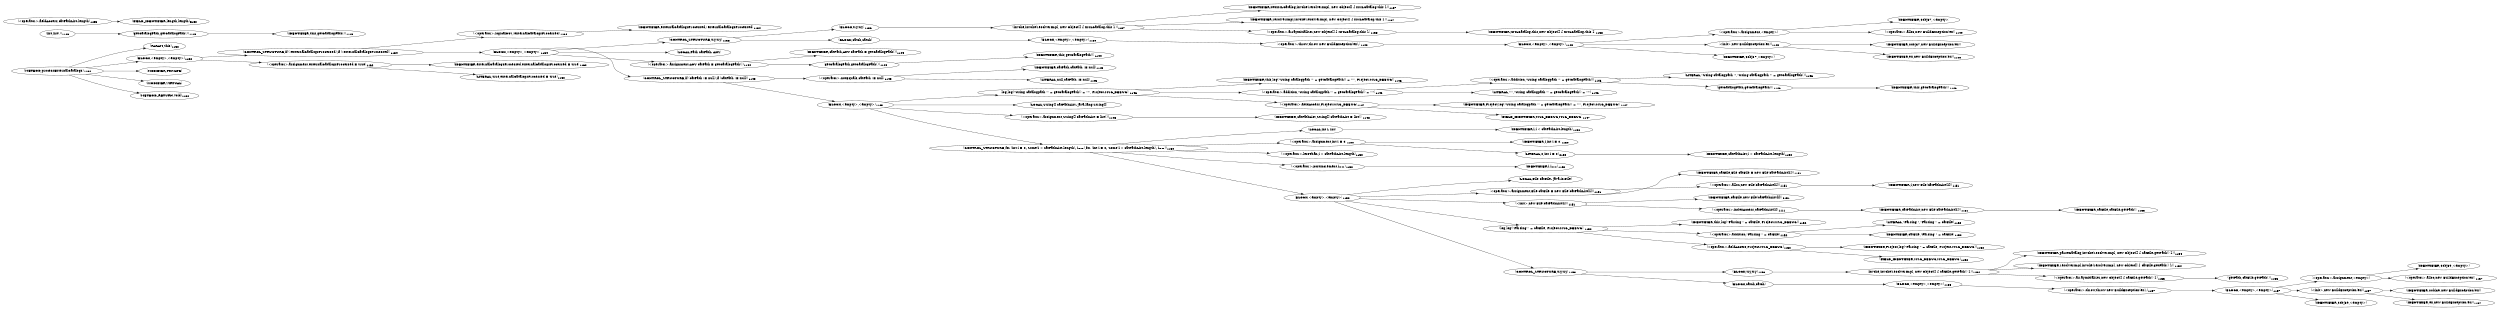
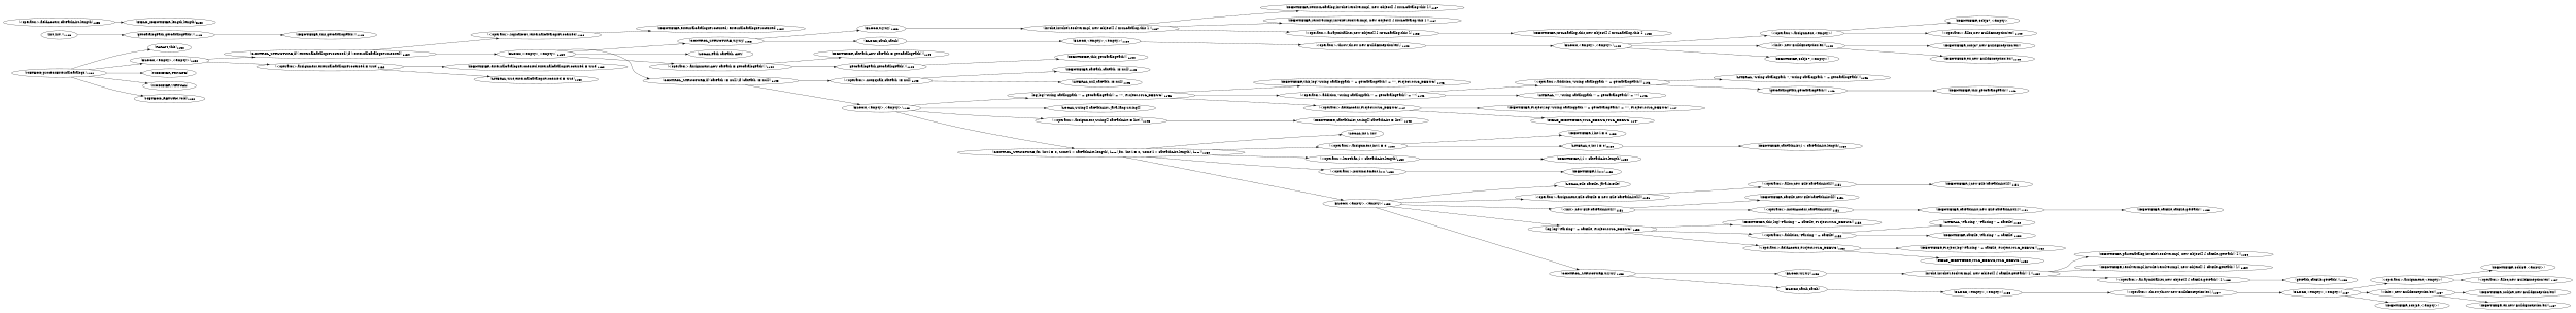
  digraph {
    rankdir=LR
    n1 [label=<(METHOD,processExternalCatalogs)<SUB>1132</SUB>>]
    n2 [label=<(PARAM,this)<SUB>1132</SUB>>]
    n3 [label=<(BLOCK,&lt;empty&gt;,&lt;empty&gt;)<SUB>1132</SUB>>]
    n4 [label=<(MODIFIER,PRIVATE)>]
    n5 [label=<(MODIFIER,VIRTUAL)>]
    n6 [label=<(METHOD_RETURN,void)<SUB>1132</SUB>>]
    n7 [label=<(CONTROL_STRUCTURE,if (!externalCatalogsProcessed),if (!externalCatalogsProcessed))<SUB>1134</SUB>>]
    n8 [label=<(&lt;operator&gt;.assignment,externalCatalogsProcessed = true)<SUB>1162</SUB>>]
    n9 [label=<(&lt;operator&gt;.logicalNot,!externalCatalogsProcessed)<SUB>1134</SUB>>]
    n10 [label=<(BLOCK,&lt;empty&gt;,&lt;empty&gt;)<SUB>1134</SUB>>]
    n11 [label=<(IDENTIFIER,externalCatalogsProcessed,externalCatalogsProcessed = true)<SUB>1162</SUB>>]
    n12 [label=<(LITERAL,true,externalCatalogsProcessed = true)<SUB>1162</SUB>>]
    n13 [label=<(IDENTIFIER,externalCatalogsProcessed,!externalCatalogsProcessed)<SUB>1134</SUB>>]
    n14 [label=<(CONTROL_STRUCTURE,try,try)<SUB>1136</SUB>>]
    n15 [label=<(LOCAL,Path catPath: ANY)>]
    n16 [label=<(&lt;operator&gt;.assignment,ANY catPath = getCatalogPath())<SUB>1144</SUB>>]
    n17 [label=<(CONTROL_STRUCTURE,if (catPath != null),if (catPath != null))<SUB>1145</SUB>>]
    n18 [label=<(BLOCK,try,try)<SUB>1136</SUB>>]
    n19 [label=<(BLOCK,catch,catch)>]
    n20 [label=<(IDENTIFIER,catPath,ANY catPath = getCatalogPath())<SUB>1144</SUB>>]
    n21 [label=<(getCatalogPath,getCatalogPath())<SUB>1144</SUB>>]
    n22 [label=<(&lt;operator&gt;.notEquals,catPath != null)<SUB>1145</SUB>>]
    n23 [label=<(BLOCK,&lt;empty&gt;,&lt;empty&gt;)<SUB>1145</SUB>>]
    n24 [label=<(invoke,invoke(resolverImpl, new Object[] { XMLCatalog.this }))<SUB>1137</SUB>>]
    n25 [label=<(BLOCK,&lt;empty&gt;,&lt;empty&gt;)<SUB>1139</SUB>>]
    n26 [label=<(IDENTIFIER,setXMLCatalog,invoke(resolverImpl, new Object[] { XMLCatalog.this }))<SUB>1137</SUB>>]
    n27 [label=<(IDENTIFIER,resolverImpl,invoke(resolverImpl, new Object[] { XMLCatalog.this }))<SUB>1137</SUB>>]
    n28 [label=<(&lt;operator&gt;.arrayInitializer,new Object[] { XMLCatalog.this })<SUB>1138</SUB>>]
    n29 [label=<(IDENTIFIER,XMLCatalog.this,new Object[] { XMLCatalog.this })<SUB>1138</SUB>>]
    n30 [label=<(&lt;operator&gt;.throw,throw new BuildException(ex);)<SUB>1140</SUB>>]
    n31 [label=<(BLOCK,&lt;empty&gt;,&lt;empty&gt;)<SUB>1140</SUB>>]
    n32 [label=<(&lt;operator&gt;.assignment,&lt;empty&gt;)>]
    n33 [label=<(&lt;init&gt;,new BuildException(ex))<SUB>1140</SUB>>]
    n34 [label=<(IDENTIFIER,$obj37,&lt;empty&gt;)>]
    n35 [label=<(IDENTIFIER,$obj37,&lt;empty&gt;)>]
    n36 [label=<(&lt;operator&gt;.alloc,new BuildException(ex))<SUB>1140</SUB>>]
    n37 [label=<(IDENTIFIER,$obj37,new BuildException(ex))>]
    n38 [label=<(IDENTIFIER,ex,new BuildException(ex))<SUB>1140</SUB>>]
    n39 [label=<(IDENTIFIER,this,getCatalogPath())<SUB>1144</SUB>>]
    n40 [label=<(IDENTIFIER,catPath,catPath != null)<SUB>1145</SUB>>]
    n41 [label=<(LITERAL,null,catPath != null)<SUB>1145</SUB>>]
    n42 [label=<(log,log(&quot;Using catalogpath '&quot; + getCatalogPath() + &quot;'&quot;, Project.MSG_DEBUG))<SUB>1146</SUB>>]
    n43 [label=<(LOCAL,String[] catPathList: java.lang.String[])>]
    n44 [label=<(&lt;operator&gt;.assignment,String[] catPathList = list())<SUB>1148</SUB>>]
    n45 [label=<(CONTROL_STRUCTURE,for (int i = 0; Some(i &lt; catPathList.length); i++),for (int i = 0; Some(i &lt; catPathList.length); i++))<SUB>1150</SUB>>]
    n46 [label=<(IDENTIFIER,this,log(&quot;Using catalogpath '&quot; + getCatalogPath() + &quot;'&quot;, Project.MSG_DEBUG))<SUB>1146</SUB>>]
    n47 [label=<(&lt;operator&gt;.addition,&quot;Using catalogpath '&quot; + getCatalogPath() + &quot;'&quot;)<SUB>1146</SUB>>]
    n48 [label=<(&lt;operator&gt;.fieldAccess,Project.MSG_DEBUG)<SUB>1147</SUB>>]
    n49 [label=<(IDENTIFIER,catPathList,String[] catPathList = list())<SUB>1148</SUB>>]
    n50 [label=<(LOCAL,int i: int)>]
    n51 [label=<(&lt;operator&gt;.assignment,int i = 0)<SUB>1100</SUB>>]
    n52 [label=<(&lt;operator&gt;.lessThan,i &lt; catPathList.length)<SUB>1150</SUB>>]
    n53 [label=<(&lt;operator&gt;.postIncrement,i++)<SUB>1150</SUB>>]
    n54 [label=<(BLOCK,&lt;empty&gt;,&lt;empty&gt;)<SUB>1150</SUB>>]
    n55 [label=<(&lt;operator&gt;.addition,&quot;Using catalogpath '&quot; + getCatalogPath())<SUB>1146</SUB>>]
    n56 [label=<(LITERAL,&quot;'&quot;,&quot;Using catalogpath '&quot; + getCatalogPath() + &quot;'&quot;)<SUB>1146</SUB>>]
    n57 [label=<(IDENTIFIER,Project,log(&quot;Using catalogpath '&quot; + getCatalogPath() + &quot;'&quot;, Project.MSG_DEBUG))<SUB>1147</SUB>>]
    n58 [label=<(FIELD_IDENTIFIER,MSG_DEBUG,MSG_DEBUG)<SUB>1147</SUB>>]
    n59 [label=<(LITERAL,&quot;Using catalogpath '&quot;,&quot;Using catalogpath '&quot; + getCatalogPath())<SUB>1146</SUB>>]
    n60 [label=<(getCatalogPath,getCatalogPath())<SUB>1146</SUB>>]
    n61 [label=<(IDENTIFIER,this,getCatalogPath())<SUB>1146</SUB>>]
    n62 [label=<(list,list())<SUB>1148</SUB>>]
    n63 [label=<(getCatalogPath,getCatalogPath())<SUB>1148</SUB>>]
    n64 [label=<(IDENTIFIER,this,getCatalogPath())<SUB>1148</SUB>>]
    n65 [label=<(IDENTIFIER,i,int i = 0)<SUB>1150</SUB>>]
    n66 [label=<(LITERAL,0,int i = 0)<SUB>2150</SUB>>]
    n67 [label=<(IDENTIFIER,i,i &lt; catPathList.length)<SUB>1150</SUB>>]
    n68 [label=<(IDENTIFIER,i,i++)<SUB>1150</SUB>>]
    n69 [label=<(LOCAL,File catFile: java.io.File)>]
    n70 [label=<(&lt;operator&gt;.assignment,File catFile = new File(catPathList[i]))<SUB>1151</SUB>>]
    n71 [label=<(&lt;init&gt;,new File(catPathList[i]))<SUB>1151</SUB>>]
    n72 [label=<(log,log(&quot;Parsing &quot; + catFile, Project.MSG_DEBUG))<SUB>1152</SUB>>]
    n73 [label=<(CONTROL_STRUCTURE,try,try)<SUB>1153</SUB>>]
    n74 [label=<(IDENTIFIER,catPathList,i &lt; catPathList.length)<SUB>1150</SUB>>]
    n75 [label=<(&lt;operator&gt;.fieldAccess,catPathList.length)<SUB>1155</SUB>>]
    n76 [label=<(FIELD_IDENTIFIER,length,length)<SUB>5150</SUB>>]
-   n77 [label=<(IDENTIFIER,catFile,File catFile = new File(catPathList[i]))<SUB>1151</SUB>>]
    n78 [label=<(&lt;operator&gt;.alloc,new File(catPathList[i]))<SUB>1151</SUB>>]
    n79 [label=<(IDENTIFIER,catFile,new File(catPathList[i]))<SUB>3151</SUB>>]
-   n80 [label=<(&lt;operator&gt;.indexAccess,catPathList[i])<SUB>1111</SUB>>]
+   n80 [label=<(&lt;operator&gt;.indexAccess,catPathList[i])<SUB>1151</SUB>>]
    n81 [label=<(IDENTIFIER,this,log(&quot;Parsing &quot; + catFile, Project.MSG_DEBUG))<SUB>1152</SUB>>]
    n82 [label=<(&lt;operator&gt;.addition,&quot;Parsing &quot; + catFile)<SUB>1152</SUB>>]
    n83 [label=<(&lt;operator&gt;.fieldAccess,Project.MSG_DEBUG)<SUB>1152</SUB>>]
    n84 [label=<(BLOCK,try,try)<SUB>1153</SUB>>]
    n85 [label=<(BLOCK,catch,catch)>]
    n86 [label=<(IDENTIFIER,i,new File(catPathList[i]))<SUB>1151</SUB>>]
    n87 [label=<(IDENTIFIER,catPathList,new File(catPathList[i]))<SUB>1151</SUB>>]
    n88 [label=<(IDENTIFIER,catFile,catFile.getPath())<SUB>1155</SUB>>]
    n89 [label=<(LITERAL,&quot;Parsing &quot;,&quot;Parsing &quot; + catFile)<SUB>1152</SUB>>]
    n90 [label=<(IDENTIFIER,catFile,&quot;Parsing &quot; + catFile)<SUB>1152</SUB>>]
    n91 [label=<(IDENTIFIER,Project,log(&quot;Parsing &quot; + catFile, Project.MSG_DEBUG))<SUB>1152</SUB>>]
    n92 [label=<(FIELD_IDENTIFIER,MSG_DEBUG,MSG_DEBUG)<SUB>1152</SUB>>]
    n93 [label=<(invoke,invoke(resolverImpl, new Object[] { catFile.getPath() }))<SUB>1154</SUB>>]
    n94 [label=<(BLOCK,&lt;empty&gt;,&lt;empty&gt;)<SUB>1156</SUB>>]
    n95 [label=<(IDENTIFIER,parseCatalog,invoke(resolverImpl, new Object[] { catFile.getPath() }))<SUB>1154</SUB>>]
    n96 [label=<(IDENTIFIER,resolverImpl,invoke(resolverImpl, new Object[] { catFile.getPath() }))<SUB>1154</SUB>>]
    n97 [label=<(&lt;operator&gt;.arrayInitializer,new Object[] { catFile.getPath() })<SUB>1155</SUB>>]
    n98 [label=<(getPath,catFile.getPath())<SUB>1155</SUB>>]
    n99 [label=<(&lt;operator&gt;.throw,throw new BuildException(ex);)<SUB>1157</SUB>>]
    n100 [label=<(BLOCK,&lt;empty&gt;,&lt;empty&gt;)<SUB>1157</SUB>>]
    n101 [label=<(&lt;operator&gt;.assignment,&lt;empty&gt;)>]
    n102 [label=<(&lt;init&gt;,new BuildException(ex))<SUB>1157</SUB>>]
    n103 [label=<(IDENTIFIER,$obj39,&lt;empty&gt;)>]
    n104 [label=<(IDENTIFIER,$obj39,&lt;empty&gt;)>]
    n105 [label=<(&lt;operator&gt;.alloc,new BuildException(ex))<SUB>1157</SUB>>]
    n106 [label=<(IDENTIFIER,$obj39,new BuildException(ex))>]
    n107 [label=<(IDENTIFIER,ex,new BuildException(ex))<SUB>1157</SUB>>]
    n1 -> n2
    n1 -> n3
    n1 -> n4
    n1 -> n5
    n1 -> n6
    n3 -> n7
    n3 -> n8
    n7 -> n9
    n7 -> n10
    n8 -> n11
    n8 -> n12
    n9 -> n13
    n10 -> n14
    n10 -> n15
    n10 -> n16
    n10 -> n17
    n14 -> n18
    n14 -> n19
    n16 -> n20
    n16 -> n21
    n17 -> n22
    n17 -> n23
    n18 -> n24
    n19 -> n25
    n21 -> n39
    n22 -> n40
    n22 -> n41
    n23 -> n42
    n23 -> n43
    n23 -> n44
    n23 -> n45
    n24 -> n26
    n24 -> n27
    n24 -> n28
    n25 -> n30
    n28 -> n29
    n30 -> n31
    n31 -> n32
    n31 -> n33
    n31 -> n34
    n32 -> n35
    n32 -> n36
    n33 -> n37
    n33 -> n38
    n42 -> n46
    n42 -> n47
    n42 -> n48
    n44 -> n49
    n45 -> n50
    n45 -> n51
    n45 -> n52
    n45 -> n53
    n45 -> n54
    n47 -> n55
    n47 -> n56
    n48 -> n57
    n48 -> n58
    n51 -> n65
    n51 -> n66
-   n50 -> n67
+   n52 -> n67
    n53 -> n68
    n54 -> n69
    n54 -> n70
    n54 -> n71
    n54 -> n72
    n54 -> n73
    n55 -> n59
    n55 -> n60
    n60 -> n61
    n62 -> n63
    n63 -> n64
    n66 -> n74
-   n70 -> n77
    n70 -> n78
    n71 -> n79
    n71 -> n80
    n72 -> n81
    n72 -> n82
    n72 -> n83
    n73 -> n84
    n73 -> n85
    n75 -> n76
    n78 -> n86
    n80 -> n87
    n82 -> n89
    n82 -> n90
    n83 -> n91
    n83 -> n92
    n84 -> n93
    n85 -> n94
    n87 -> n88
    n93 -> n95
    n93 -> n96
    n93 -> n97
    n94 -> n99
    n97 -> n98
    n99 -> n100
    n100 -> n101
    n100 -> n102
    n100 -> n103
    n101 -> n104
    n101 -> n105
    n102 -> n106
    n102 -> n107
  }
